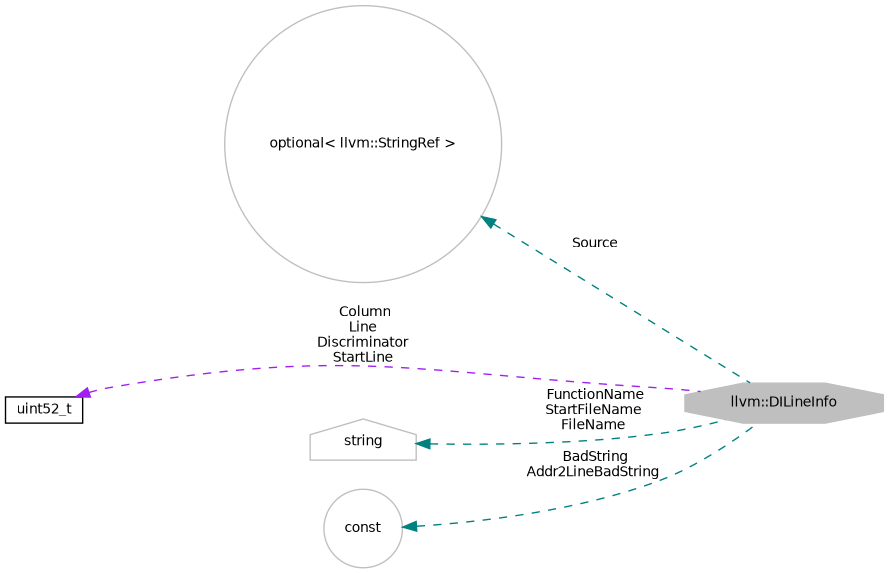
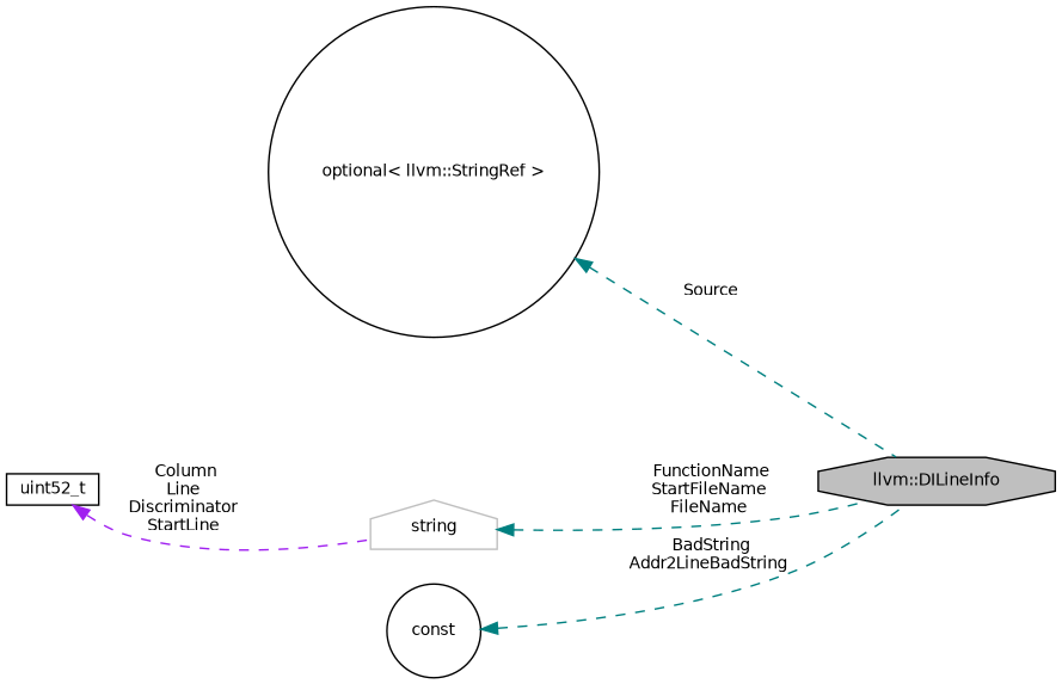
  digraph {
    rankdir=LR
    node [color=grey75 fontname=Helvetica fontsize=10 shape=circle]
    edge [color=teal dir=back fontname=Helvetica fontsize=10 labelfontname=Helvetica labelfontsize=10 style=dashed]
-   n1 [fillcolor=grey75 fontcolor=black height=0.2 label="llvm::DILineInfo" shape=octagon style=filled width=0.4]
-   n2 [height=0.2 label="optional\< llvm::StringRef \>" width=0.4]
+   n1 [color=black fillcolor=grey75 fontcolor=black height=0.2 label="llvm::DILineInfo" shape=octagon style=filled width=0.4]
+   n2 [color=black height=0.2 label="optional\< llvm::StringRef \>" width=0.4]
    n3 [color=black height=0.2 label=uint52_t shape=box width=0.4]
    n4 [height=0.2 label=string shape=house width=0.4]
-   n5 [height=0.2 label=const width=0.4]
+   n5 [color=black height=0.2 label=const width=0.4]
    n2 -> n1 [label=" Source"]
-   n3 -> n1 [color=purple label=" Column\nLine\nDiscriminator\nStartLine"]
+   n3 -> n4 [color=purple label=" Column\nLine\nDiscriminator\nStartLine"]
    n4 -> n1 [label=" FunctionName\nStartFileName\nFileName"]
    n5 -> n1 [label=" BadString\nAddr2LineBadString"]
  }
